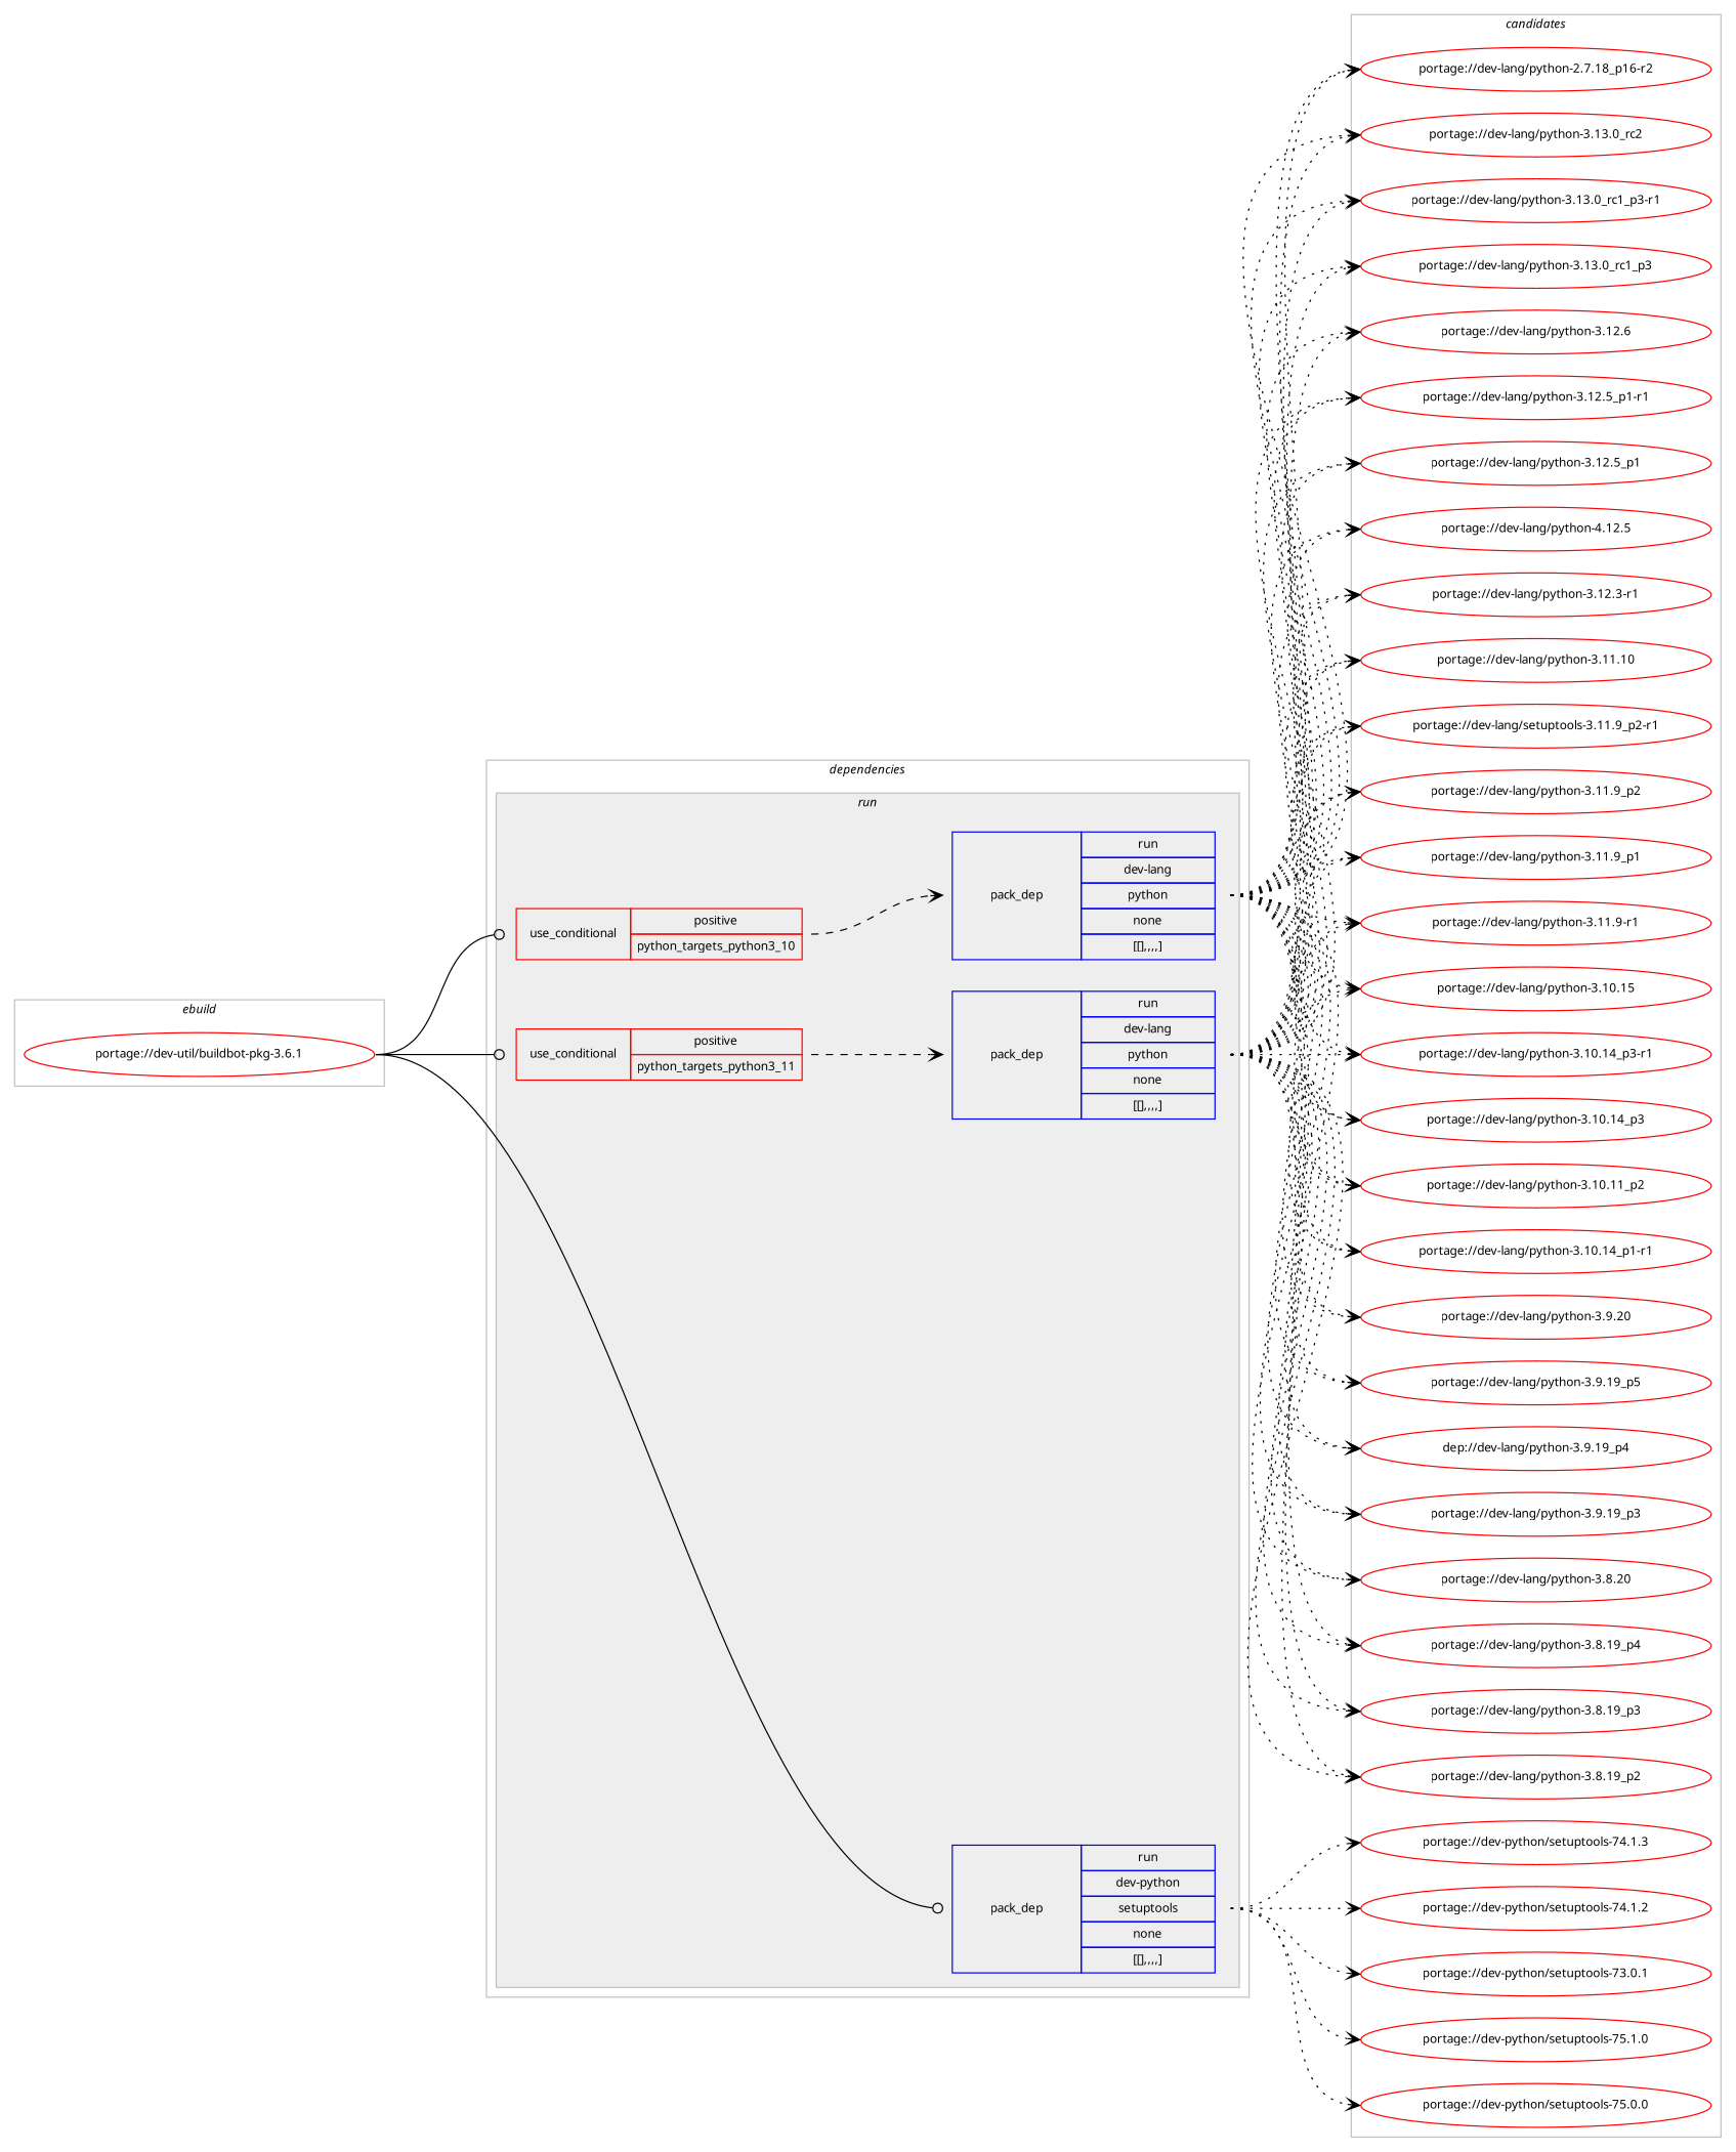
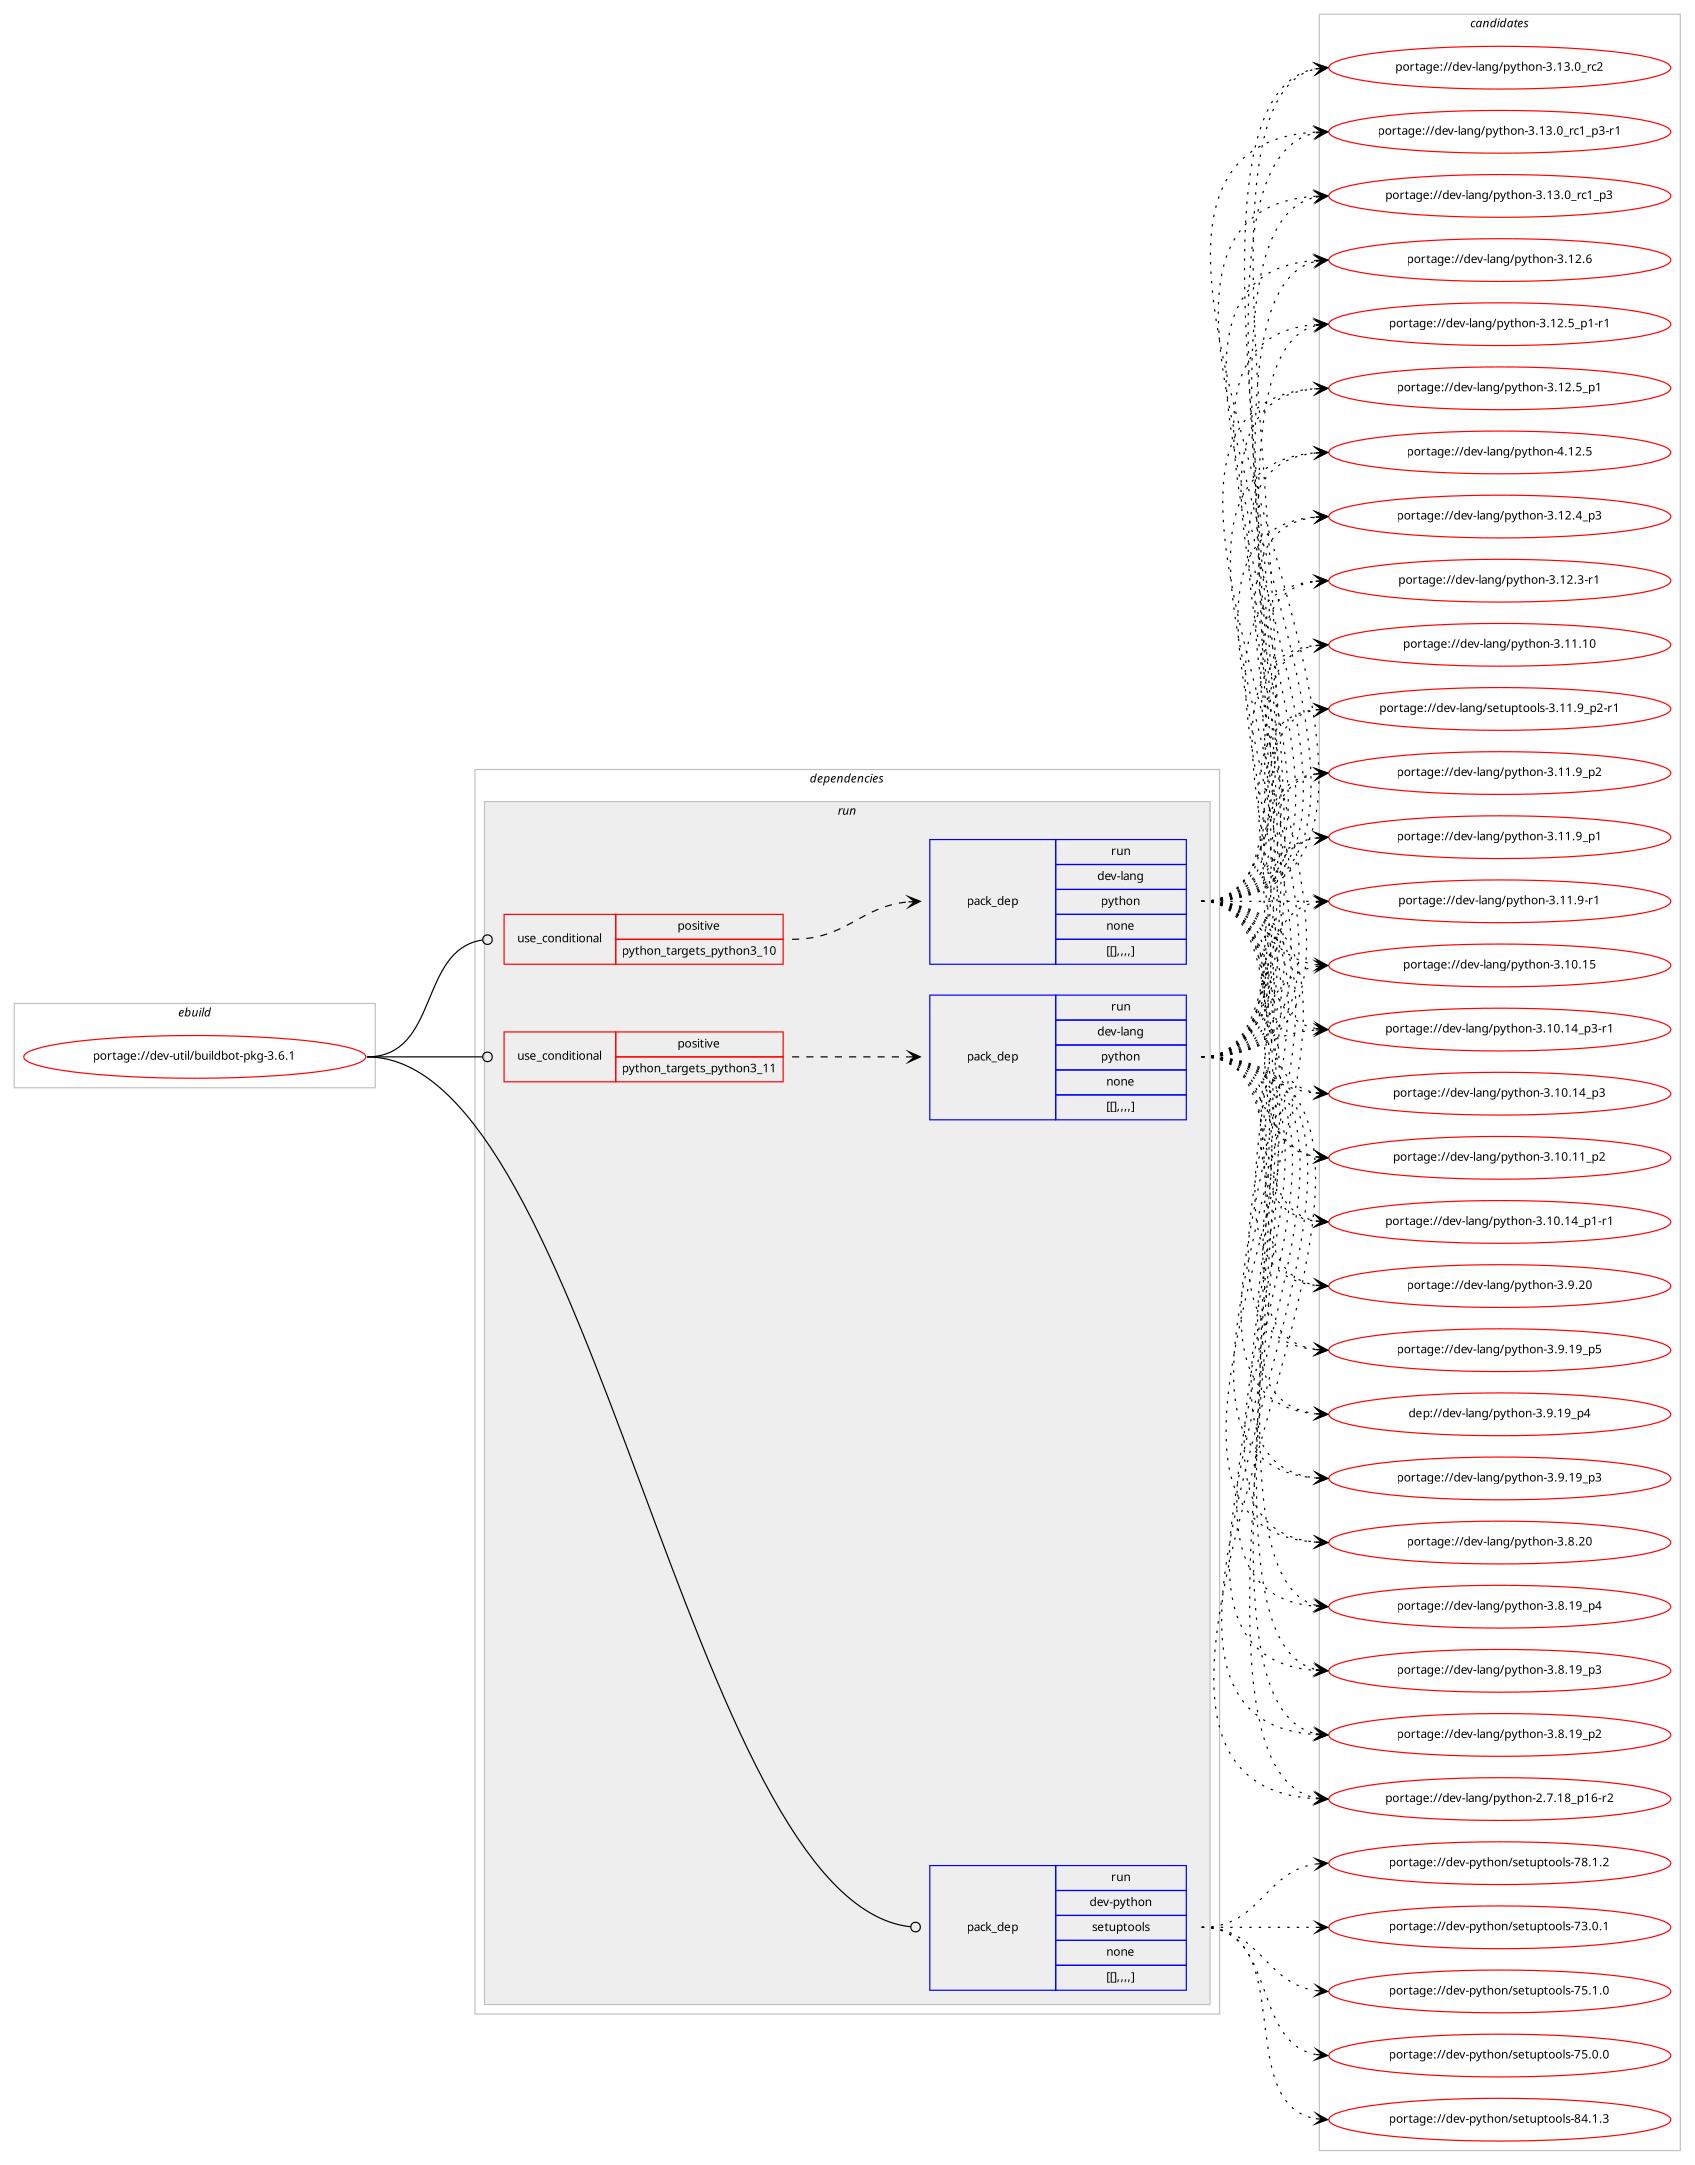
  digraph {
    compound=true
    concentrate=true
    fontname="Noto Sans"
    fontsize=10
    newrank=true
    rankdir=LR
    ranksep=1.5
    node [color=red fontname="Noto Sans" fontsize=10]
    edge [arrowhead=vee fontname="Noto Sans" headport=w style=dotted tailport=e weight=100]
    n1 [label="portage://dev-util/buildbot-pkg-3.6.1" width=4]
    n2 [color=blue label=<<TABLE BORDER="0" CELLBORDER="1" CELLSPACING="0" CELLPADDING="4" WIDTH="220"><TR><TD ROWSPAN="6" CELLPADDING="30">pack_dep</TD></TR><TR><TD WIDTH="110">run</TD></TR><TR><TD>dev-lang</TD></TR><TR><TD>python</TD></TR><TR><TD>none</TD></TR><TR><TD>[[],,,,]</TD></TR></TABLE>> shape=none]
    n3 [label=<<TABLE BORDER="0" CELLBORDER="1" CELLSPACING="0" CELLPADDING="4"><TR><TD ROWSPAN="3" CELLPADDING="10">use_conditional</TD></TR><TR><TD>positive</TD></TR><TR><TD>python_targets_python3_10</TD></TR></TABLE>> shape=none]
    n4 [color=blue label=<<TABLE BORDER="0" CELLBORDER="1" CELLSPACING="0" CELLPADDING="4" WIDTH="220"><TR><TD ROWSPAN="6" CELLPADDING="30">pack_dep</TD></TR><TR><TD WIDTH="110">run</TD></TR><TR><TD>dev-lang</TD></TR><TR><TD>python</TD></TR><TR><TD>none</TD></TR><TR><TD>[[],,,,]</TD></TR></TABLE>> shape=none]
    n5 [label=<<TABLE BORDER="0" CELLBORDER="1" CELLSPACING="0" CELLPADDING="4"><TR><TD ROWSPAN="3" CELLPADDING="10">use_conditional</TD></TR><TR><TD>positive</TD></TR><TR><TD>python_targets_python3_11</TD></TR></TABLE>> shape=none]
    n6 [color=blue label=<<TABLE BORDER="0" CELLBORDER="1" CELLSPACING="0" CELLPADDING="4" WIDTH="220"><TR><TD ROWSPAN="6" CELLPADDING="30">pack_dep</TD></TR><TR><TD WIDTH="110">run</TD></TR><TR><TD>dev-python</TD></TR><TR><TD>setuptools</TD></TR><TR><TD>none</TD></TR><TR><TD>[[],,,,]</TD></TR></TABLE>> shape=none]
    n7 [label="portage://dev-lang/python-3.13.0_rc2" width=4]
    n8 [label="portage://dev-lang/python-3.13.0_rc1_p3-r1" width=4]
    n9 [label="portage://dev-lang/python-3.13.0_rc1_p3" width=4]
    n10 [label="portage://dev-lang/python-3.12.6" width=4]
    n11 [label="portage://dev-lang/python-3.12.5_p1-r1" width=4]
    n12 [label="portage://dev-lang/python-3.12.5_p1" width=4]
    n13 [label="portage://dev-lang/python-4.12.5" width=4]
+   n14 [label="portage://dev-lang/python-3.12.4_p3" width=4]
    n15 [label="portage://dev-lang/python-3.12.3-r1" width=4]
    n16 [label="portage://dev-lang/python-3.11.10" width=4]
    n17 [label="portage://dev-lang/setuptools-3.11.9_p2-r1" width=4]
    n18 [label="portage://dev-lang/python-3.11.9_p2" width=4]
    n19 [label="portage://dev-lang/python-3.11.9_p1" width=4]
    n20 [label="portage://dev-lang/python-3.11.9-r1" width=4]
    n21 [label="portage://dev-lang/python-3.10.15" width=4]
    n22 [label="portage://dev-lang/python-3.10.14_p3-r1" width=4]
    n23 [label="portage://dev-lang/python-3.10.14_p3" width=4]
    n24 [label="portage://dev-lang/python-3.10.11_p2" width=4]
    n25 [label="portage://dev-lang/python-3.10.14_p1-r1" width=4]
    n26 [label="portage://dev-lang/python-3.9.20" width=4]
    n27 [label="portage://dev-lang/python-3.9.19_p5" width=4]
    n28 [label="dep://dev-lang/python-3.9.19_p4" width=4]
    n29 [label="portage://dev-lang/python-3.9.19_p3" width=4]
    n30 [label="portage://dev-lang/python-3.8.20" width=4]
    n31 [label="portage://dev-lang/python-3.8.19_p4" width=4]
    n32 [label="portage://dev-lang/python-3.8.19_p3" width=4]
    n33 [label="portage://dev-lang/python-3.8.19_p2" width=4]
    n34 [label="portage://dev-lang/python-2.7.18_p16-r2" width=4]
    n35 [label="portage://dev-python/setuptools-75.1.0" width=4]
    n36 [label="portage://dev-python/setuptools-75.0.0" width=4]
-   n37 [label="portage://dev-python/setuptools-74.1.3" width=4]
-   n38 [label="portage://dev-python/setuptools-74.1.2" width=4]
+   n37 [label="portage://dev-python/setuptools-84.1.3" width=4]
+   n38 [label="portage://dev-python/setuptools-78.1.2" width=4]
    n39 [label="portage://dev-python/setuptools-73.0.1" width=4]
    subgraph cluster_1 {
      color=gray
      label=<<i>ebuild</i>>
      n1
    }
    subgraph cluster_2 {
      color=gray
      label=<<i>dependencies</i>>
      subgraph cluster_3 {
        color=gray
        fillcolor="#eeeeee"
        label=<<i>compile</i>>
        style=filled
      }
      subgraph cluster_4 {
        color=gray
        fillcolor="#eeeeee"
        label=<<i>compile and run</i>>
        style=filled
      }
      subgraph cluster_5 {
        color=gray
        fillcolor="#eeeeee"
        label=<<i>run</i>>
        style=filled
        subgraph sub_6 {
          color=gray
          fillcolor="#eeeeee"
          label=<<i>run</i>>
          style=filled
          n3
          subgraph sub_7 {
            color=gray
            fillcolor="#eeeeee"
            label=<<i>run</i>>
            style=filled
            n2
          }
        }
        subgraph sub_8 {
          color=gray
          fillcolor="#eeeeee"
          label=<<i>run</i>>
          style=filled
          n5
          subgraph sub_9 {
            color=gray
            fillcolor="#eeeeee"
            label=<<i>run</i>>
            style=filled
            n4
          }
        }
        subgraph sub_10 {
          color=gray
          fillcolor="#eeeeee"
          label=<<i>run</i>>
          style=filled
          n6
        }
      }
    }
    subgraph cluster_11 {
      color=gray
      label=<<i>candidates</i>>
      rank=same
      subgraph sub_12 {
        color=black
        label=<<i>candidates</i>>
        nodesep=1
        rank=same
        n7
        n8
        n9
        n10
        n11
        n12
        n13
+       n14
        n15
        n16
        n17
        n18
        n19
        n20
        n21
        n22
        n23
        n24
        n25
        n26
        n27
        n28
        n29
        n30
        n31
        n32
        n33
        n34
      }
      subgraph sub_13 {
        color=black
        label=<<i>candidates</i>>
        nodesep=1
        rank=same
        n7
        n8
        n9
        n10
        n11
        n12
        n13
+       n14
        n15
        n16
        n17
        n18
        n19
        n20
        n21
        n22
        n23
        n24
        n25
        n26
        n27
        n28
        n29
        n30
        n31
        n32
        n33
        n34
      }
      subgraph sub_14 {
        color=black
        label=<<i>candidates</i>>
        nodesep=1
        rank=same
        n35
        n36
        n37
        n38
        n39
      }
    }
    n1 -> n3 [arrowhead=odot style=solid weight=20]
    n1 -> n5 [arrowhead=odot style=solid weight=20]
    n1 -> n6 [arrowhead=odot style=solid weight=20]
    n2 -> n7
    n2 -> n8
    n2 -> n9
    n2 -> n10
    n2 -> n11
    n2 -> n12
    n2 -> n13
+   n2 -> n14
    n2 -> n15
    n2 -> n16
    n2 -> n17
    n2 -> n18
    n2 -> n19
    n2 -> n20
    n2 -> n21
    n2 -> n22
    n2 -> n23
    n2 -> n24
    n2 -> n25
    n2 -> n26
    n2 -> n27
    n2 -> n28
    n2 -> n29
    n2 -> n30
    n2 -> n31
    n2 -> n32
    n2 -> n33
    n2 -> n34
    n3 -> n2 [style=dashed weight=20]
    n4 -> n7
    n4 -> n8
    n4 -> n9
    n4 -> n10
    n4 -> n11
    n4 -> n12
    n4 -> n13
+   n4 -> n14
    n4 -> n15
    n4 -> n16
    n4 -> n17
    n4 -> n18
    n4 -> n19
    n4 -> n20
    n4 -> n21
    n4 -> n22
    n4 -> n23
    n4 -> n24
    n4 -> n25
    n4 -> n26
    n4 -> n27
    n4 -> n28
    n4 -> n29
    n4 -> n30
    n4 -> n31
    n4 -> n32
    n4 -> n33
    n4 -> n34
    n5 -> n4 [style=dashed weight=20]
    n6 -> n35
    n6 -> n36
    n6 -> n37
    n6 -> n38
    n6 -> n39
  }
